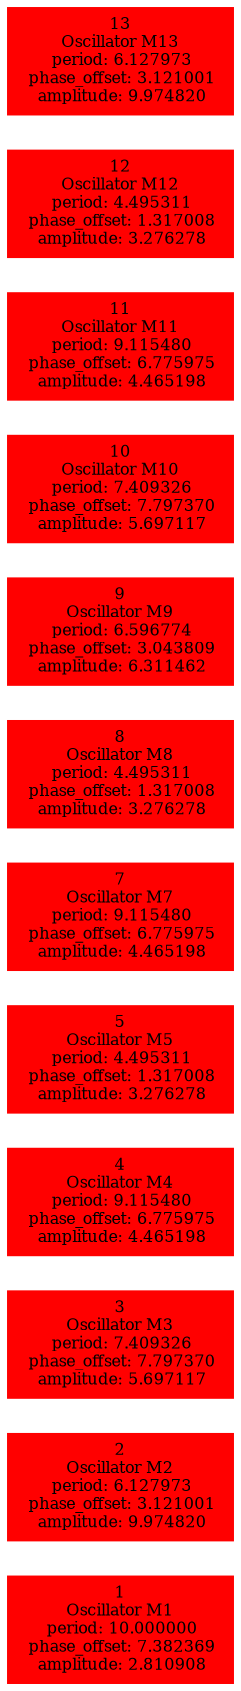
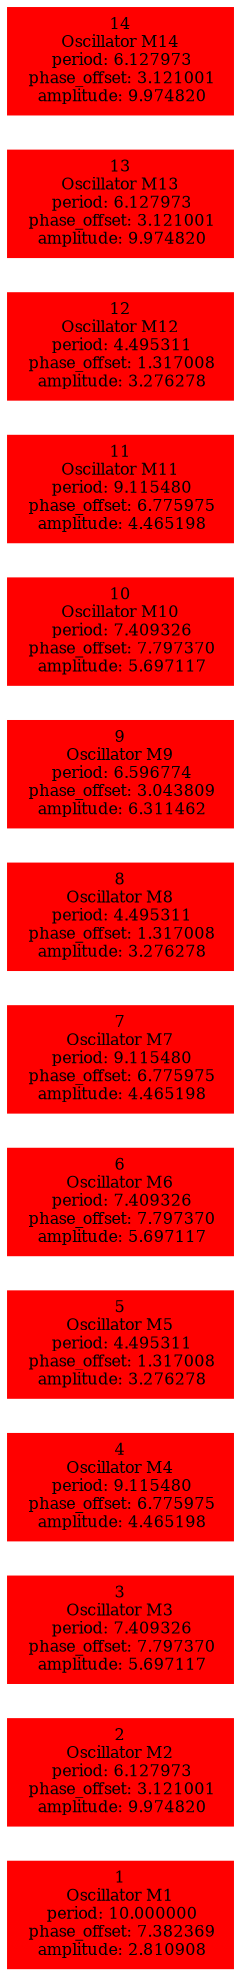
  digraph {
    forcelabels=true
    rankdir=LR
    node [color=red fontsize=8 shape=box style=filled]
    n1 [label=<1<BR />Oscillator M1<BR /> period: 10.000000<BR /> phase_offset: 7.382369<BR /> amplitude: 2.810908>]
    n2 [label=<2<BR />Oscillator M2<BR /> period: 6.127973<BR /> phase_offset: 3.121001<BR /> amplitude: 9.974820>]
    n3 [label=<3<BR />Oscillator M3<BR /> period: 7.409326<BR /> phase_offset: 7.797370<BR /> amplitude: 5.697117>]
    n4 [label=<4<BR />Oscillator M4<BR /> period: 9.115480<BR /> phase_offset: 6.775975<BR /> amplitude: 4.465198>]
    n5 [label=<5<BR />Oscillator M5<BR /> period: 4.495311<BR /> phase_offset: 1.317008<BR /> amplitude: 3.276278>]
+   n6 [label=<6<BR />Oscillator M6<BR /> period: 7.409326<BR /> phase_offset: 7.797370<BR /> amplitude: 5.697117>]
    n7 [label=<7<BR />Oscillator M7<BR /> period: 9.115480<BR /> phase_offset: 6.775975<BR /> amplitude: 4.465198>]
    n8 [label=<8<BR />Oscillator M8<BR /> period: 4.495311<BR /> phase_offset: 1.317008<BR /> amplitude: 3.276278>]
    n9 [label=<9<BR />Oscillator M9<BR /> period: 6.596774<BR /> phase_offset: 3.043809<BR /> amplitude: 6.311462>]
    n10 [label=<10<BR />Oscillator M10<BR /> period: 7.409326<BR /> phase_offset: 7.797370<BR /> amplitude: 5.697117>]
    n11 [label=<11<BR />Oscillator M11<BR /> period: 9.115480<BR /> phase_offset: 6.775975<BR /> amplitude: 4.465198>]
    n12 [label=<12<BR />Oscillator M12<BR /> period: 4.495311<BR /> phase_offset: 1.317008<BR /> amplitude: 3.276278>]
    n13 [label=<13<BR />Oscillator M13<BR /> period: 6.127973<BR /> phase_offset: 3.121001<BR /> amplitude: 9.974820>]
+   n14 [label=<14<BR />Oscillator M14<BR /> period: 6.127973<BR /> phase_offset: 3.121001<BR /> amplitude: 9.974820>]
  }
